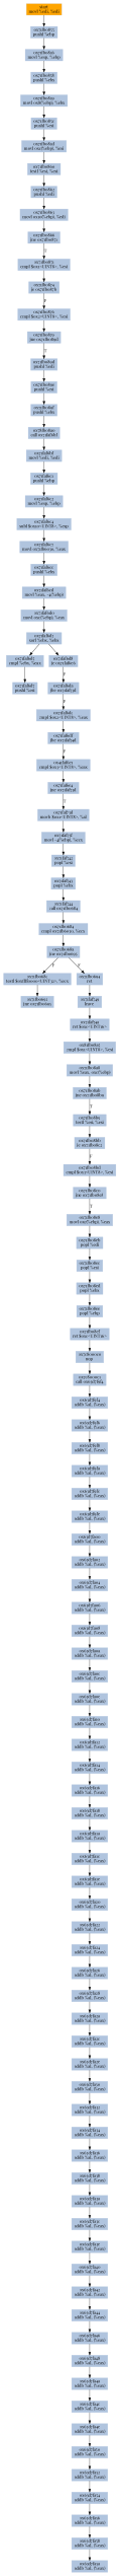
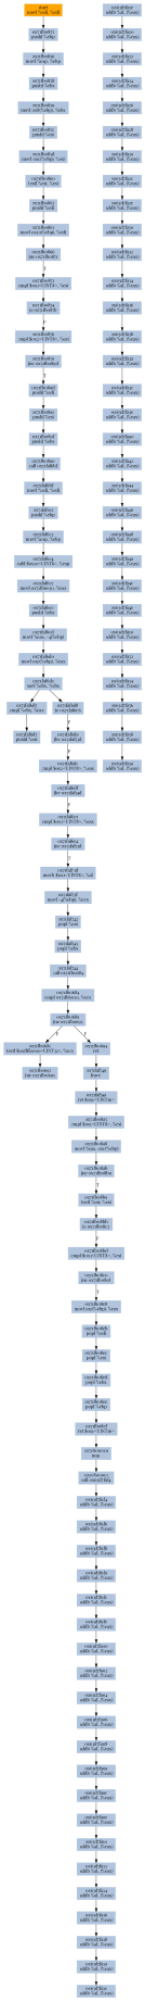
  digraph {
    fontname="Playfair Display"
    node [color=lightsteelblue fillcolor=lightsteelblue fontname="Playfair Display" shape=rectangle style=filled]
    edge [color="#000000" fontname="Playfair Display"]
    n1 [color=lightgrey fillcolor=orange label="start\nmovl %edi, %edi"]
    n2 [label="0x71fb0855\npushl %ebp"]
    n3 [label="0x71fb0856\nmovl %esp, %ebp"]
    n4 [label="0x71fb0858\npushl %ebx"]
    n5 [label="0x71fb0859\nmovl 0x8(%ebp), %ebx"]
    n6 [label="0x71fb085c\npushl %esi"]
    n7 [label="0x71fb085d\nmovl 0xc(%ebp), %esi"]
    n8 [label="0x71fb0860\ntestl %esi, %esi"]
    n9 [label="0x71fb0862\npushl %edi"]
    n10 [label="0x71fb0863\nmovl 0x10(%ebp), %edi"]
    n11 [label="0x71fb0866\njne 0x71fb0871"]
    n12 [label="0x71fb0871\ncmpl $0x1<UINT8>, %esi"]
    n13 [label="0x71fb0874\nje 0x71fb087b"]
    n14 [label="0x71fb0876\ncmpl $0x2<UINT8>, %esi"]
    n15 [label="0x71fb0879\njne 0x71fb089d"]
    n16 [label="0x71fb089d\npushl %edi"]
    n17 [label="0x71fb089e\npushl %esi"]
    n18 [label="0x71fb089f\npushl %ebx"]
-   n19 [label="0x78fb08a0\ncall 0x71faf6bf"]
+   n19 [label="0x71fb08a0\ncall 0x71faf6bf"]
    n20 [label="0x71faf6bf\nmovl %edi, %edi"]
    n21 [label="0x71faf6c1\npushl %ebp"]
    n22 [label="0x71faf6c2\nmovl %esp, %ebp"]
    n23 [label="0x71faf6c4\nsubl $0x10<UINT8>, %esp"]
    n24 [label="0x71faf6c7\nmovl 0x71fb6030, %eax"]
    n25 [label="0x71faf6cc\npushl %ebx"]
    n26 [label="0x71faf6cd\nmovl %eax, -4(%ebp)"]
    n27 [label="0x71faf6d0\nmovl 0xc(%ebp), %eax"]
    n28 [label="0x71faf6d3\nxorl %ebx, %ebx"]
    n29 [label="0x71faf6d5\ncmpl %ebx, %eax"]
    n30 [label="0x71faf6d8\nje 0x71faf6e6"]
    n31 [label="0x71faf6d7\npushl %esi"]
    n32 [label="0x71faf6da\njbe 0x71faf73d"]
    n33 [label="0x71faf6dc\ncmpl $0x2<UINT8>, %eax"]
    n34 [label="0x71faf6df\njbe 0x71faf74d"]
-   n35 [label="0x41faf6e1\ncmpl $0x3<UINT8>, %eax"]
+   n35 [label="0x71faf6e1\ncmpl $0x3<UINT8>, %eax"]
    n36 [label="0x71faf6e4\njne 0x71faf73d"]
    n37 [label="0x71faf73d\nmovb $0x1<UINT8>, %al"]
    n38 [label="0x71faf73f\nmovl -4(%ebp), %ecx"]
    n39 [label="0x71faf742\npopl %esi"]
    n40 [label="0x71faf743\npopl %ebx"]
    n41 [label="0x71faf744\ncall 0x71fb0684"]
    n42 [label="0x71fb0684\ncmpl 0x71fb6030, %ecx"]
    n43 [label="0x71fb068a\njne 0x71fb0695"]
    n44 [label="0x71fb068c\ntestl $0xffff0000<UINT32>, %ecx"]
    n45 [label="0x71fb0694\nret"]
    n46 [label="0x71fb0692\njne 0x71fb0695"]
    n47 [label="0x71faf749\nleave "]
    n48 [label="0x71faf74a\nret $0xc<UINT16>"]
-   n49 [label="0x81fb08a5\ncmpl $0x1<UINT8>, %esi"]
+   n49 [label="0x71fb08a5\ncmpl $0x1<UINT8>, %esi"]
    n50 [label="0x71fb08a8\nmovl %eax, 0xc(%ebp)"]
    n51 [label="0x71fb08ab\njne 0x71fb08b9"]
    n52 [label="0x71fb08b9\ntestl %esi, %esi"]
    n53 [label="0x71fb08bb\nje 0x71fb08c2"]
    n54 [label="0x71fb08bd\ncmpl $0x3<UINT8>, %esi"]
    n55 [label="0x71fb08c0\njne 0x71fb08e8"]
    n56 [label="0x71fb08e8\nmovl 0xc(%ebp), %eax"]
    n57 [label="0x71fb08eb\npopl %edi"]
    n58 [label="0x71fb08ec\npopl %esi"]
    n59 [label="0x71fb08ed\npopl %ebx"]
    n60 [label="0x71fb08ee\npopl %ebp"]
    n61 [label="0x71fb08ef\nret $0xc<UINT16>"]
    n62 [label="0x7c8000c0\nnop "]
    n63 [label="0x7c8000c1\ncall 0x63d7f9f4"]
    n64 [label="0x63d7f9f4\naddb %al, (%eax)"]
    n65 [label="0x63d7f9f6\naddb %al, (%eax)"]
    n66 [label="0x63d7f9f8\naddb %al, (%eax)"]
    n67 [label="0x63d7f9fa\naddb %al, (%eax)"]
    n68 [label="0x63d7f9fc\naddb %al, (%eax)"]
    n69 [label="0x63d7f9fe\naddb %al, (%eax)"]
    n70 [label="0x63d7fa00\naddb %al, (%eax)"]
    n71 [label="0x63d7fa02\naddb %al, (%eax)"]
    n72 [label="0x63d7fa04\naddb %al, (%eax)"]
    n73 [label="0x63d7fa06\naddb %al, (%eax)"]
    n74 [label="0x63d7fa08\naddb %al, (%eax)"]
    n75 [label="0x63d7fa0a\naddb %al, (%eax)"]
    n76 [label="0x63d7fa0c\naddb %al, (%eax)"]
    n77 [label="0x63d7fa0e\naddb %al, (%eax)"]
    n78 [label="0x63d7fa10\naddb %al, (%eax)"]
    n79 [label="0x63d7fa12\naddb %al, (%eax)"]
    n80 [label="0x63d7fa14\naddb %al, (%eax)"]
    n81 [label="0x63d7fa16\naddb %al, (%eax)"]
    n82 [label="0x63d7fa18\naddb %al, (%eax)"]
    n83 [label="0x63d7fa1a\naddb %al, (%eax)"]
    n84 [label="0x63d7fa1c\naddb %al, (%eax)"]
    n85 [label="0x63d7fa1e\naddb %al, (%eax)"]
    n86 [label="0x63d7fa20\naddb %al, (%eax)"]
    n87 [label="0x63d7fa22\naddb %al, (%eax)"]
    n88 [label="0x63d7fa24\naddb %al, (%eax)"]
    n89 [label="0x63d7fa26\naddb %al, (%eax)"]
    n90 [label="0x63d7fa28\naddb %al, (%eax)"]
    n91 [label="0x63d7fa2a\naddb %al, (%eax)"]
    n92 [label="0x63d7fa2c\naddb %al, (%eax)"]
    n93 [label="0x63d7fa2e\naddb %al, (%eax)"]
    n94 [label="0x63d7fa30\naddb %al, (%eax)"]
    n95 [label="0x63d7fa32\naddb %al, (%eax)"]
    n96 [label="0x63d7fa34\naddb %al, (%eax)"]
    n97 [label="0x63d7fa36\naddb %al, (%eax)"]
    n98 [label="0x63d7fa38\naddb %al, (%eax)"]
    n99 [label="0x63d7fa3a\naddb %al, (%eax)"]
    n100 [label="0x63d7fa3c\naddb %al, (%eax)"]
    n101 [label="0x63d7fa3e\naddb %al, (%eax)"]
    n102 [label="0x63d7fa40\naddb %al, (%eax)"]
    n103 [label="0x63d7fa42\naddb %al, (%eax)"]
    n104 [label="0x63d7fa44\naddb %al, (%eax)"]
    n105 [label="0x63d7fa46\naddb %al, (%eax)"]
    n106 [label="0x63d7fa48\naddb %al, (%eax)"]
    n107 [label="0x63d7fa4a\naddb %al, (%eax)"]
    n108 [label="0x63d7fa4c\naddb %al, (%eax)"]
    n109 [label="0x63d7fa4e\naddb %al, (%eax)"]
    n110 [label="0x63d7fa50\naddb %al, (%eax)"]
    n111 [label="0x63d7fa52\naddb %al, (%eax)"]
    n112 [label="0x63d7fa54\naddb %al, (%eax)"]
    n113 [label="0x63d7fa56\naddb %al, (%eax)"]
    n114 [label="0x63d7fa58\naddb %al, (%eax)"]
    n115 [label="0x63d7fa5a\naddb %al, (%eax)"]
    n1 -> n2
    n2 -> n3
    n3 -> n4
    n4 -> n5
    n5 -> n6
    n6 -> n7
    n7 -> n8
    n8 -> n9
    n9 -> n10
    n10 -> n11
    n11 -> n12 [label=T]
    n12 -> n13
    n13 -> n14 [label=F]
    n14 -> n15
    n15 -> n16 [label=T]
    n16 -> n17
    n17 -> n18
    n18 -> n19
    n19 -> n20
    n20 -> n21
    n21 -> n22
    n22 -> n23
    n23 -> n24
    n24 -> n25
    n25 -> n26
    n26 -> n27
    n27 -> n28
    n28 -> n29
    n28 -> n30
    n29 -> n31
    n30 -> n32 [label=F]
    n32 -> n33 [label=F]
    n33 -> n34
    n34 -> n35 [label=F]
    n35 -> n36
    n36 -> n37 [label=T]
    n37 -> n38
    n38 -> n39
    n39 -> n40
    n40 -> n41
    n41 -> n42
    n42 -> n43
    n43 -> n44 [label=F]
    n43 -> n45 [label=F]
    n44 -> n46
    n45 -> n47
    n47 -> n48
    n48 -> n49
    n49 -> n50
    n50 -> n51
    n51 -> n52 [label=T]
    n52 -> n53
    n53 -> n54 [label=F]
    n54 -> n55
    n55 -> n56 [label=T]
    n56 -> n57
    n57 -> n58
    n58 -> n59
    n59 -> n60
    n60 -> n61
    n61 -> n62
    n62 -> n63
    n63 -> n64
    n64 -> n65
    n65 -> n66
    n66 -> n67
    n67 -> n68
    n68 -> n69
    n69 -> n70
    n70 -> n71
    n71 -> n72
    n72 -> n73
    n73 -> n74
    n74 -> n75
    n75 -> n76
    n76 -> n77
    n77 -> n78
    n78 -> n79
    n79 -> n80
    n80 -> n81
    n81 -> n82
    n82 -> n83
    n83 -> n84
-   n84 -> n85
    n85 -> n86
    n86 -> n87
    n87 -> n88
    n88 -> n89
    n89 -> n90
    n90 -> n91
    n91 -> n92
    n92 -> n93
    n93 -> n94
    n94 -> n95
    n95 -> n96
    n96 -> n97
    n97 -> n98
    n98 -> n99
    n99 -> n100
    n100 -> n101
    n101 -> n102
    n102 -> n103
    n103 -> n104
    n104 -> n105
    n105 -> n106
    n106 -> n107
    n107 -> n108
    n108 -> n109
    n109 -> n110
    n110 -> n111
    n111 -> n112
    n112 -> n113
    n113 -> n114
    n114 -> n115
  }
